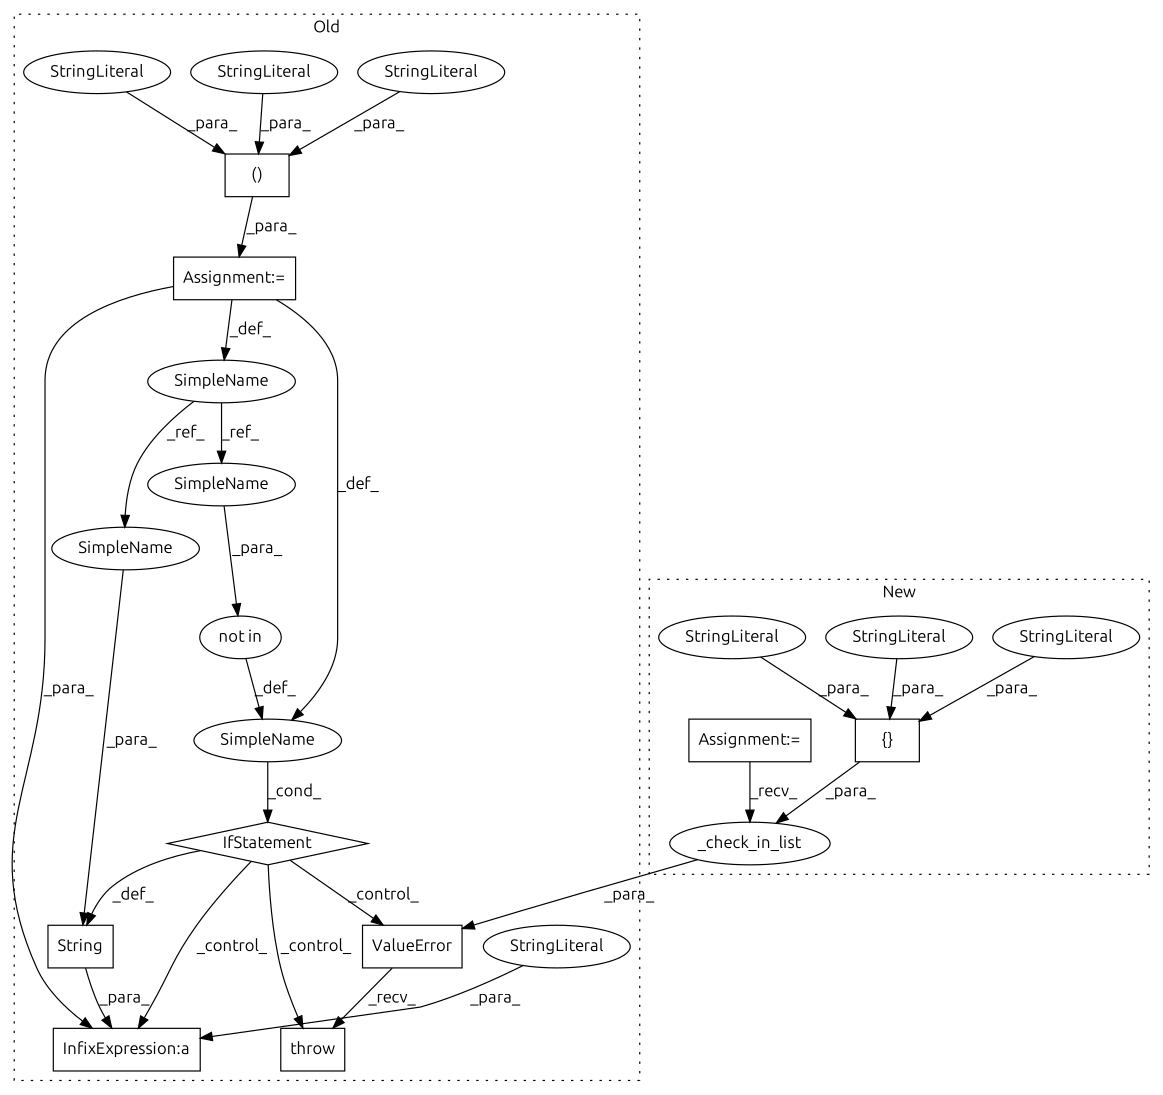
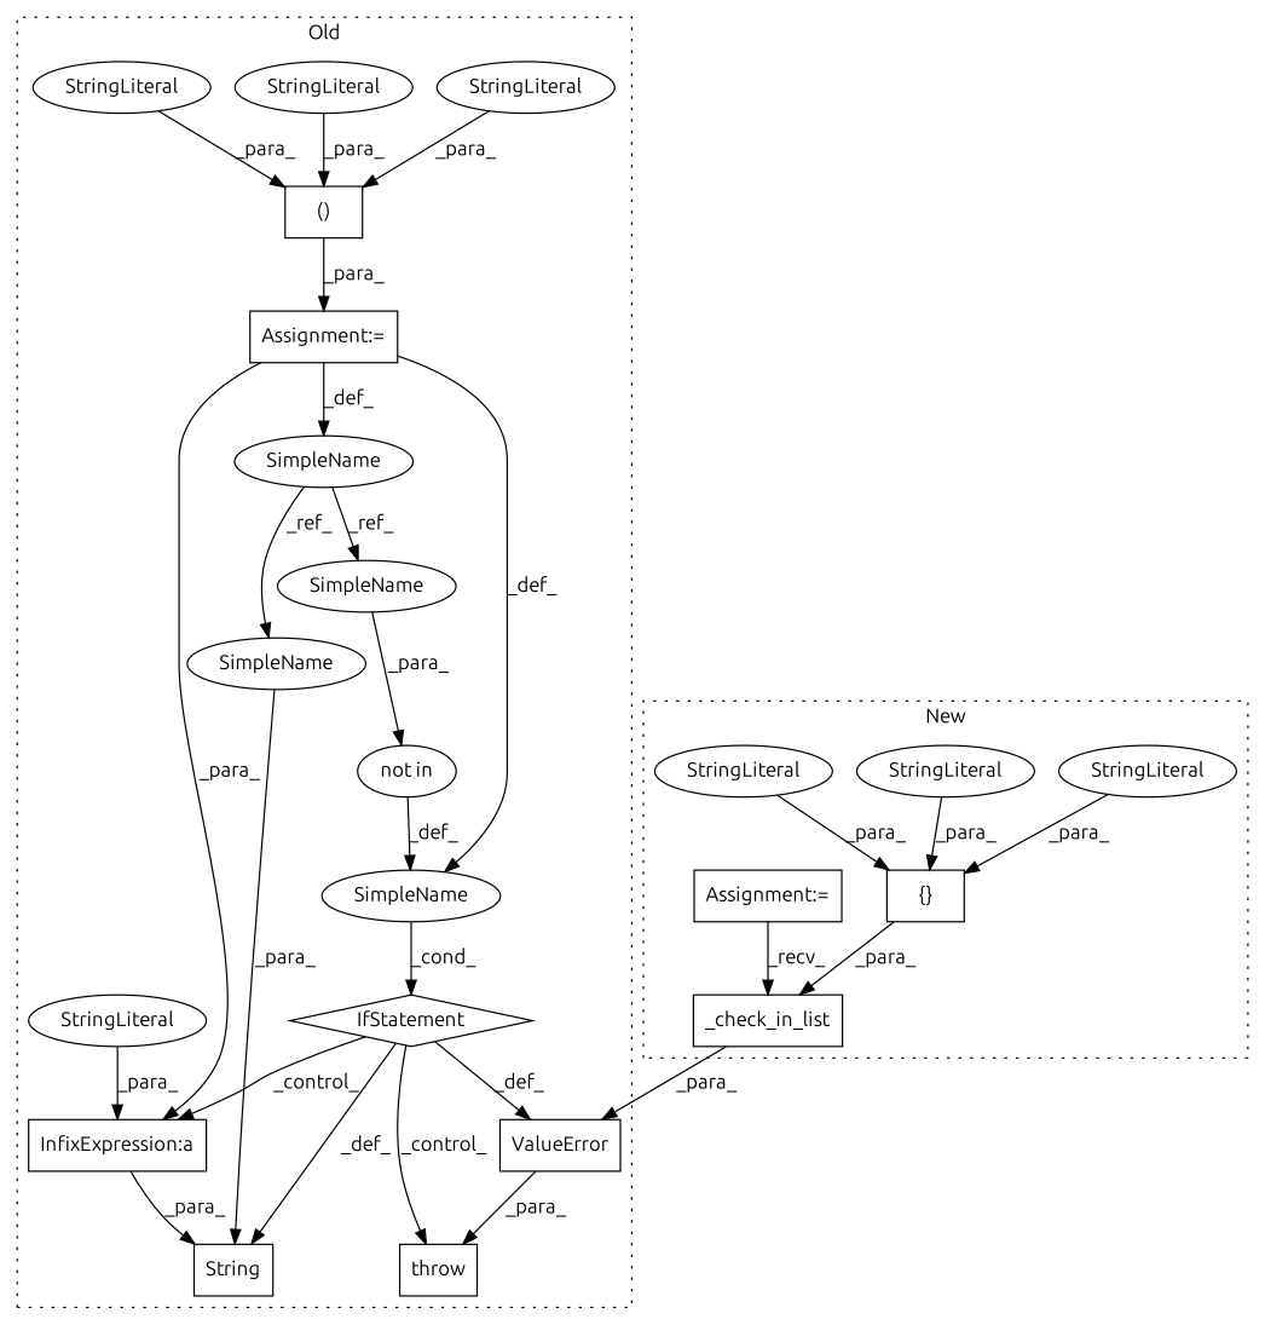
  digraph {
    fontname=Ubuntu
    node [a=45 fontname=Ubuntu l=6 s=24624 shape=ellipse]
    edge [fontname=Ubuntu]
    n1 [a=32 l="7,1" label=String s="24774,24786" shape=box]
    n2 [a=27 l=3 label="InfixExpression:a" s=24771 shape=box]
    n3 [l=40 label=StringLiteral s=24731]
    n4 [a=53 label=throw s=24714 shape=box]
    n5 [a=32 l="11,1" label=ValueError s="24720,24787" shape=box]
    n6 [a=106 l=47 label="()" shape=box]
    n7 [a=108 l=18 label="not in" s=24686]
    n8 [a=25 l="8,2" label=IfStatement s="24678,24704" shape=diamond]
    n9 [a=42 l=5 label=SimpleName s=24613]
    n10 [a=42 label=SimpleName l="" s=""]
    n11 [l=7 label=StringLiteral s=24645]
    n12 [l=8 label=StringLiteral]
    n13 [label=StringLiteral s=24665]
    n14 [a=7 label="Assignment:=" s=24618 shape=box]
    n15 [a=42 l=5 label=SimpleName s=24781]
    n16 [a=42 l=5 label=SimpleName s=24699]
-   n17 [a=32 l="15,1" label=_check_in_list s="24595,24653"]
+   n17 [a=32 l="15,1" label=_check_in_list s="24595,24653" shape=box]
    n18 [a=4 l="1,1" label="{}" s="24622,24646" shape=box]
    n19 [l=7 label=StringLiteral s=24632]
    n20 [label=StringLiteral s=24640]
    n21 [l=8 label=StringLiteral s=24623]
    n22 [a=7 l=5 label="Assignment:=" s=24578 shape=box]
    subgraph cluster_1 {
      label=Old
      style=dotted
      n1
      n2
      n3
      n4
      n5
      n6
      n7
      n8
      n9
      n10
      n11
      n12
      n13
      n14
      n15
      n16
    }
    subgraph cluster_2 {
      label=New
      style=dotted
      n17
      n18
      n19
      n20
      n21
      n22
    }
-   n1 -> n2 [label=_para_]
+   n2 -> n1 [label=_para_]
    n3 -> n2 [label=_para_]
-   n5 -> n4 [label=_recv_]
+   n5 -> n4 [label=_para_]
    n6 -> n14 [label=_para_]
    n7 -> n10 [label=_def_]
    n8 -> n1 [label=_def_]
    n8 -> n2 [label=_control_]
    n8 -> n4 [label=_control_]
-   n8 -> n5 [label=_control_]
+   n8 -> n5 [label=_def_]
    n9 -> n15 [label=_ref_]
    n9 -> n16 [label=_ref_]
    n10 -> n8 [label=_cond_]
    n11 -> n6 [label=_para_]
    n12 -> n6 [label=_para_]
    n13 -> n6 [label=_para_]
    n14 -> n2 [label=_para_]
    n14 -> n9 [label=_def_]
    n14 -> n10 [label=_def_]
    n15 -> n1 [label=_para_]
    n16 -> n7 [label=_para_]
    n17 -> n5 [label=_para_]
    n18 -> n17 [label=_para_]
    n19 -> n18 [label=_para_]
    n20 -> n18 [label=_para_]
    n21 -> n18 [label=_para_]
    n22 -> n17 [label=_recv_]
  }
